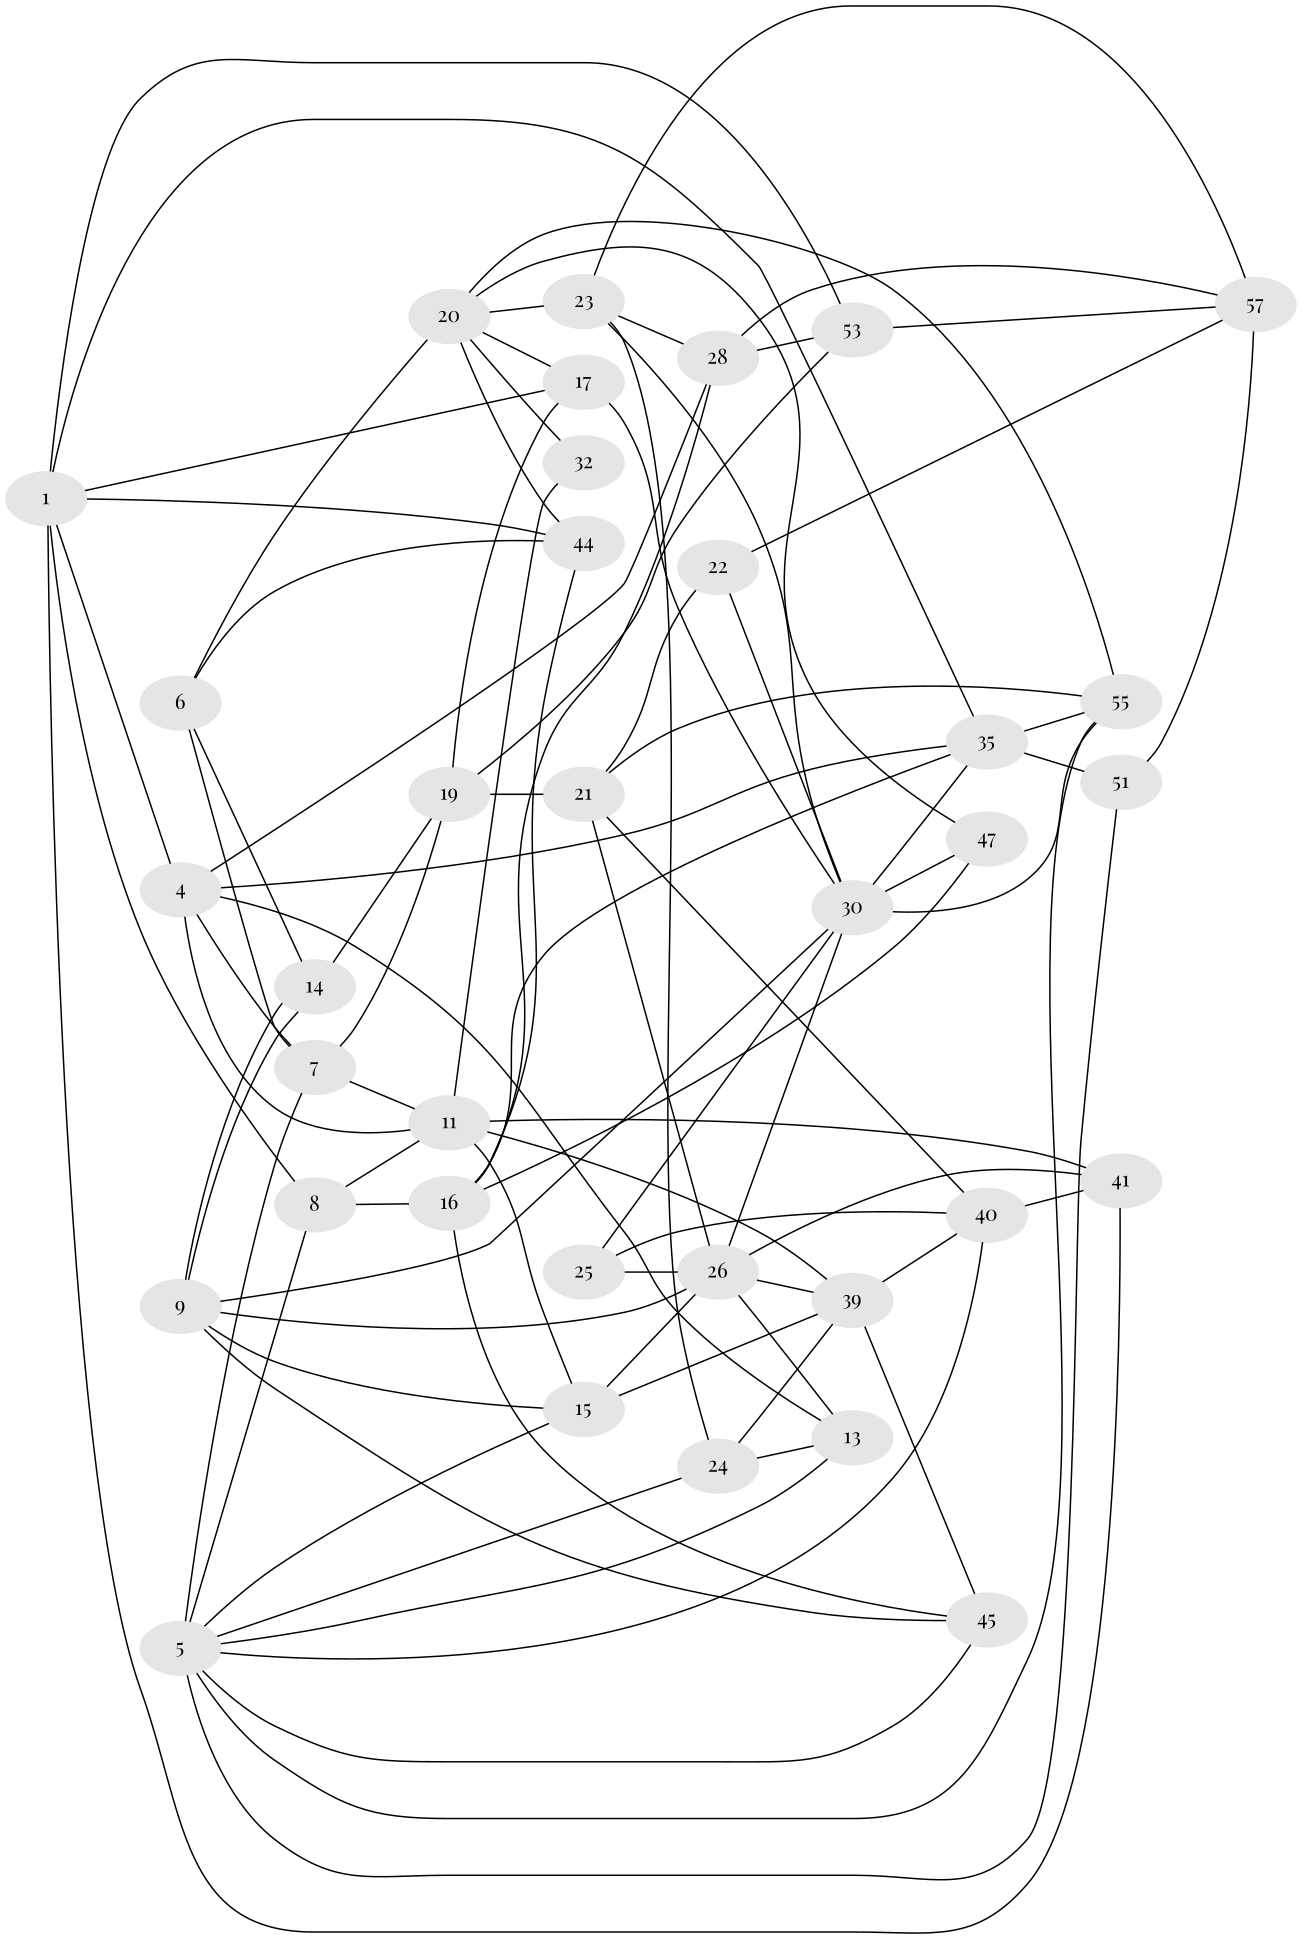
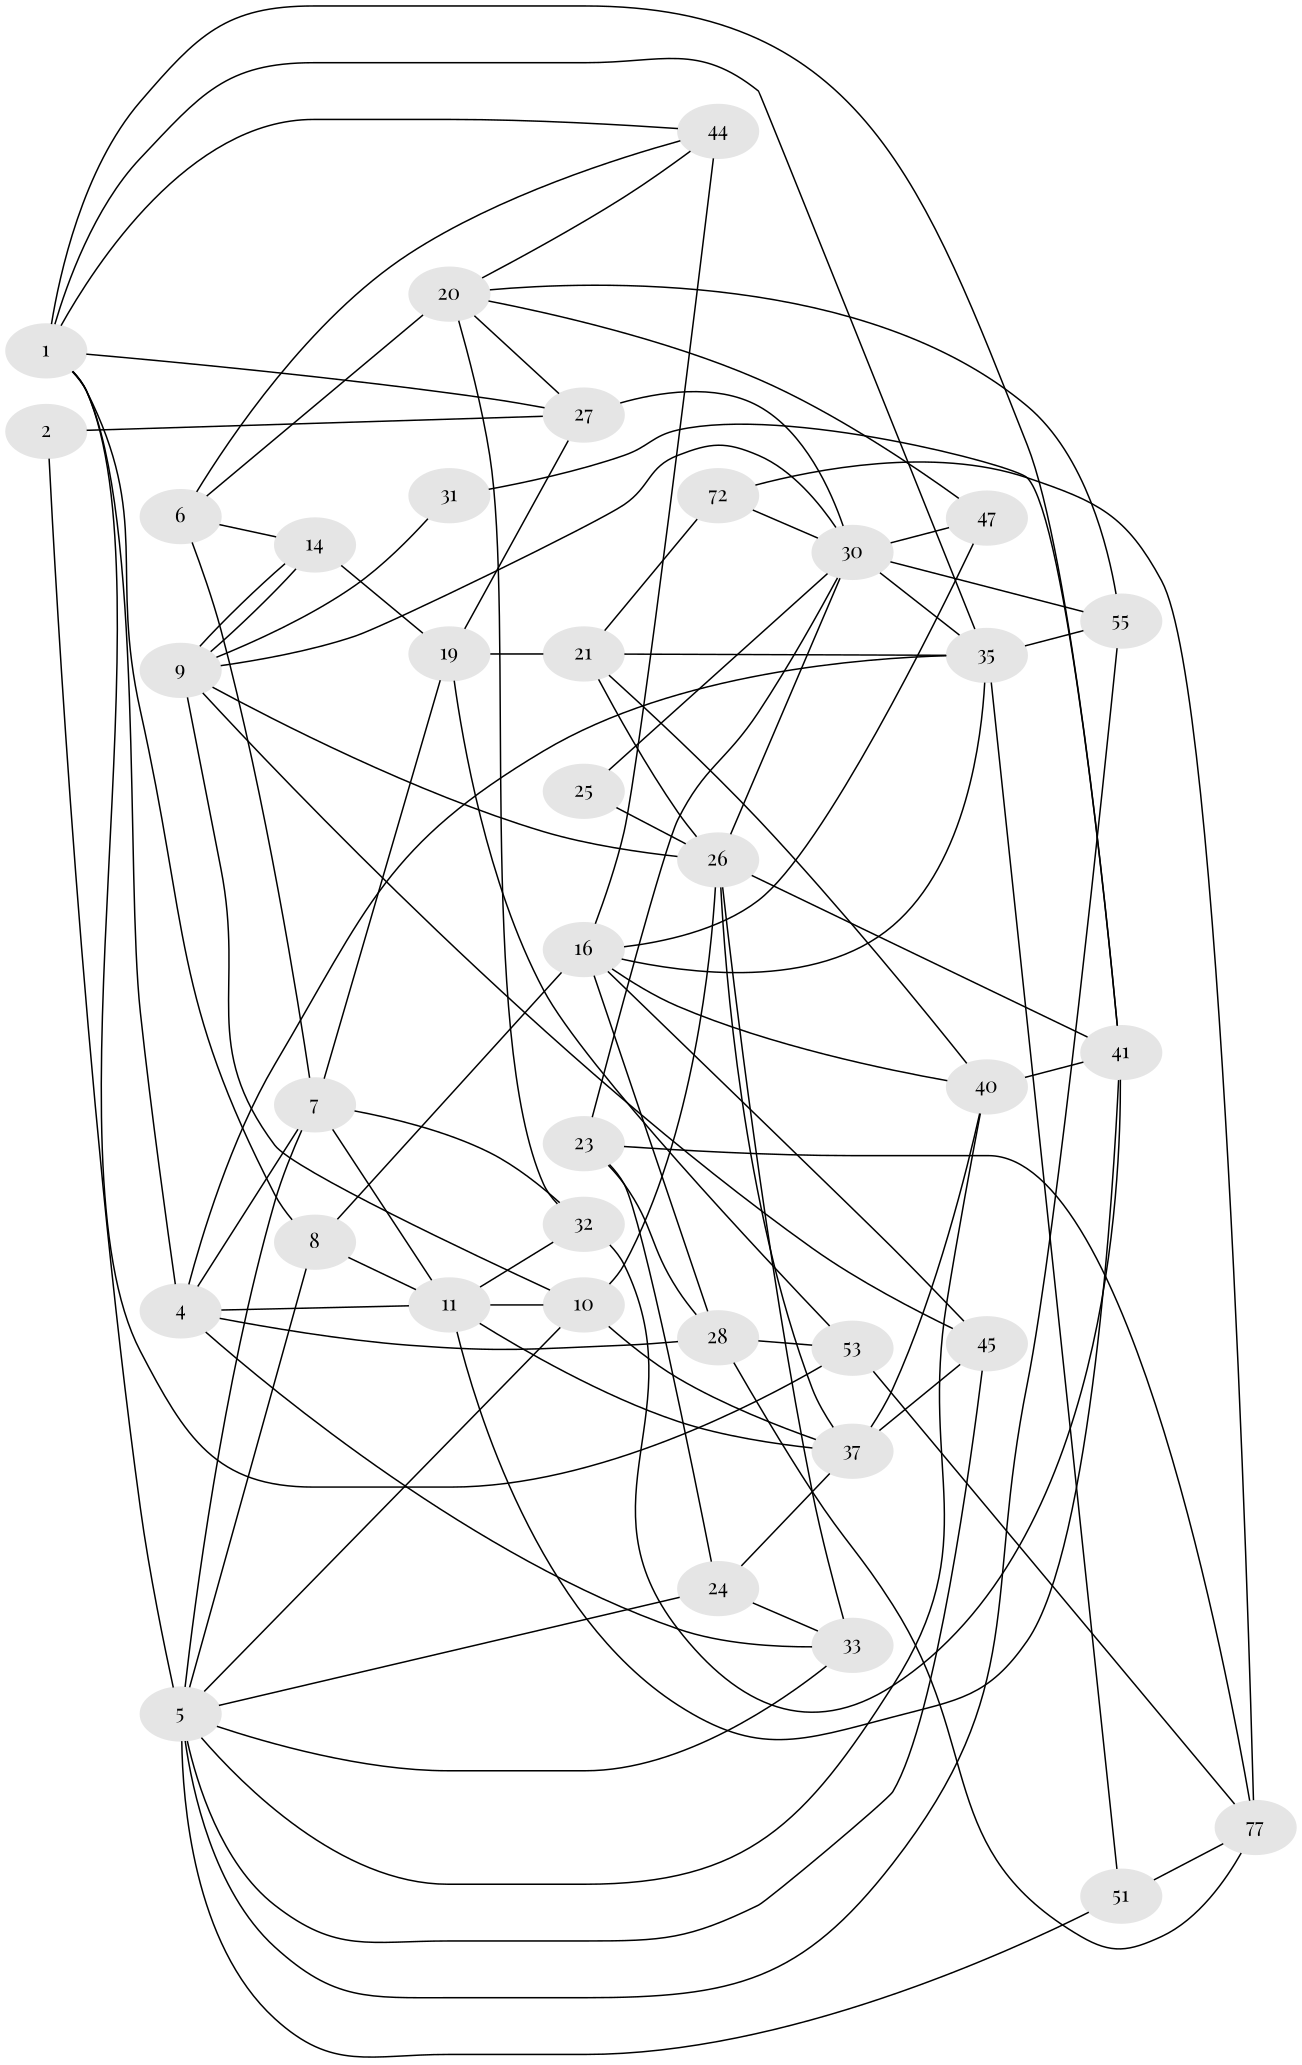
  graph {
    fontname="Playfair Display"
    rankdir=LR
    node [color=gray90 fontname="Playfair Display" style=filled]
    edge [fontname="Playfair Display"]
    1 [super="+3"]
    4 [super="+18"]
    8 [super="+34"]
-   27 [super="+60" label=17]
+   27 [super="+60"]
    35 [super="+49"]
    41 [super="+59"]
    44
    53
    7 [super="+29"]
    11 [super="+12"]
    28
-   33 [label=13]
+   33
    16 [super="+42"]
    30 [super="+48"]
    51
    55
-   57 [super="+58"]
+   57 [super="+58" label=77]
    5 [super="+13"]
-   15 [super="+17"]
+   15 [super="+17" label=10]
    24 [super="+38"]
    40 [super="+52"]
    45
+   2
    19 [super="+56"]
    32
-   39 [super="+50"]
+   39 [super="+50" label=37]
    26 [super="+46"]
    6 [super="+10"]
    14
    20 [super="+43"]
    47
    23 [super="+36"]
    21 [super="+54"]
    9 [super="+37"]
-   22
+   31
+   22 [label=72]
    25
    1 -- 4
    1 -- 8
    1 -- 27
    1 -- 35
    1 -- 41
    1 -- 44
    1 -- 53
    4 -- 35
    4 -- 7
    4 -- 11
    4 -- 28
    4 -- 33
    8 -- 11
    8 -- 16
    27 -- 30
    35 -- 51
    35 -- 55
    53 -- 57
    7 -- 11
    7 -- 19
+   7 -- 32
    11 -- 41
    11 -- 15
    11 -- 32
    11 -- 39
    28 -- 53
    28 -- 57
    16 -- 35
    16 -- 44
    16 -- 28
-   25 -- 40
+   16 -- 40
    16 -- 45
    16 -- 47
    30 -- 35
    30 -- 55
    30 -- 47
    51 -- 57
    5 -- 8
    5 -- 7
    5 -- 33
    5 -- 51
    5 -- 55
    5 -- 15
    5 -- 24
    5 -- 40
    5 -- 45
    15 -- 39
    15 -- 26
    24 -- 33
    24 -- 39
    40 -- 41
+   2 -- 27 [weight=2]
+   2 -- 5
    19 -- 27
    19 -- 53
    19 -- 21
+   32 -- 41
    39 -- 40
    39 -- 45
    26 -- 41
    26 -- 33
    26 -- 30
    26 -- 39
    6 -- 44
    6 -- 7
    6 -- 14
    6 -- 20
    14 -- 19
    20 -- 27
    20 -- 44
    20 -- 55
    20 -- 32
    20 -- 47
-   20 -- 23
    23 -- 28
    23 -- 30
    23 -- 57
    23 -- 24
-   21 -- 55
+   21 -- 35
    21 -- 40
    21 -- 26 [weight=2]
    21 -- 22
    9 -- 30
    9 -- 15
    9 -- 45
    9 -- 26
    9 -- 14
    9 -- 14
+   9 -- 31
+   31 -- 41
    22 -- 30
    22 -- 57
    25 -- 30
    25 -- 26
  }
